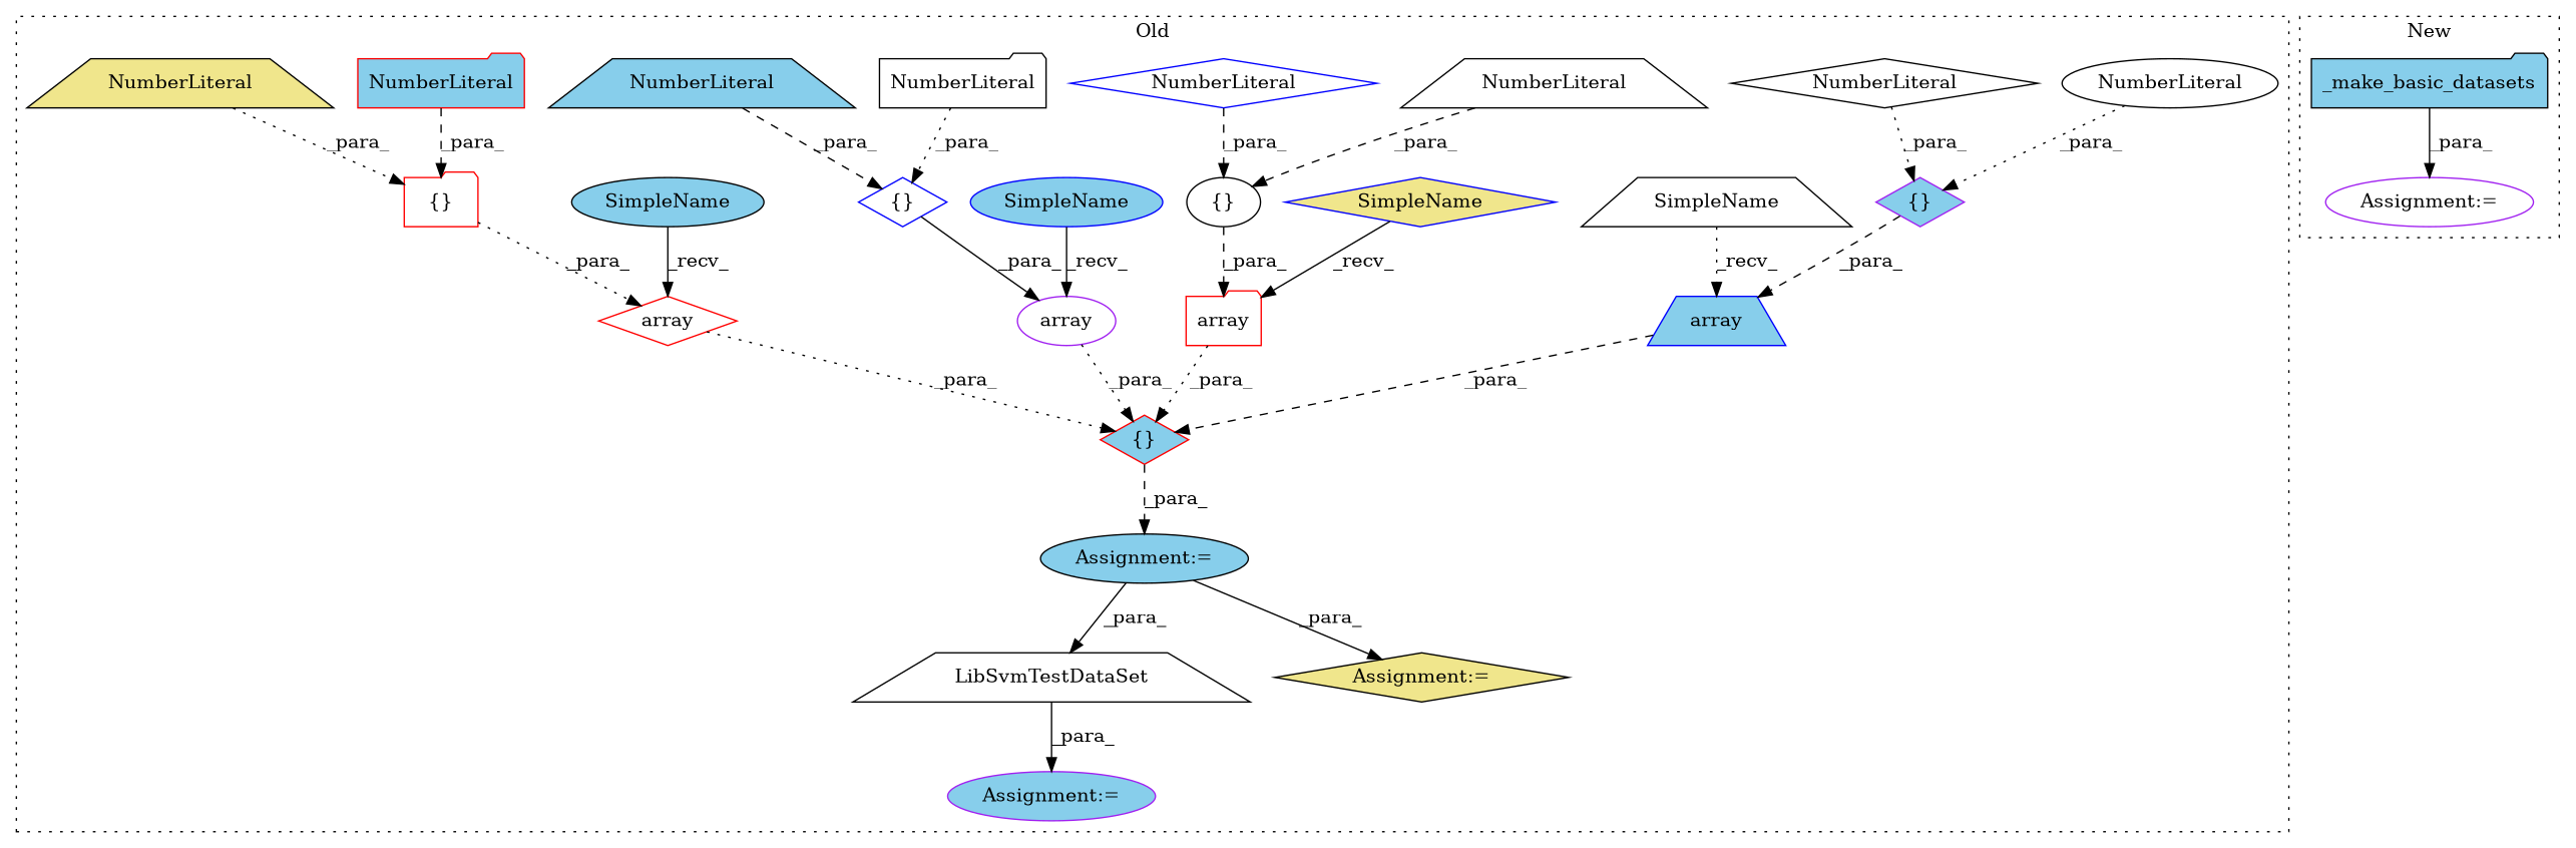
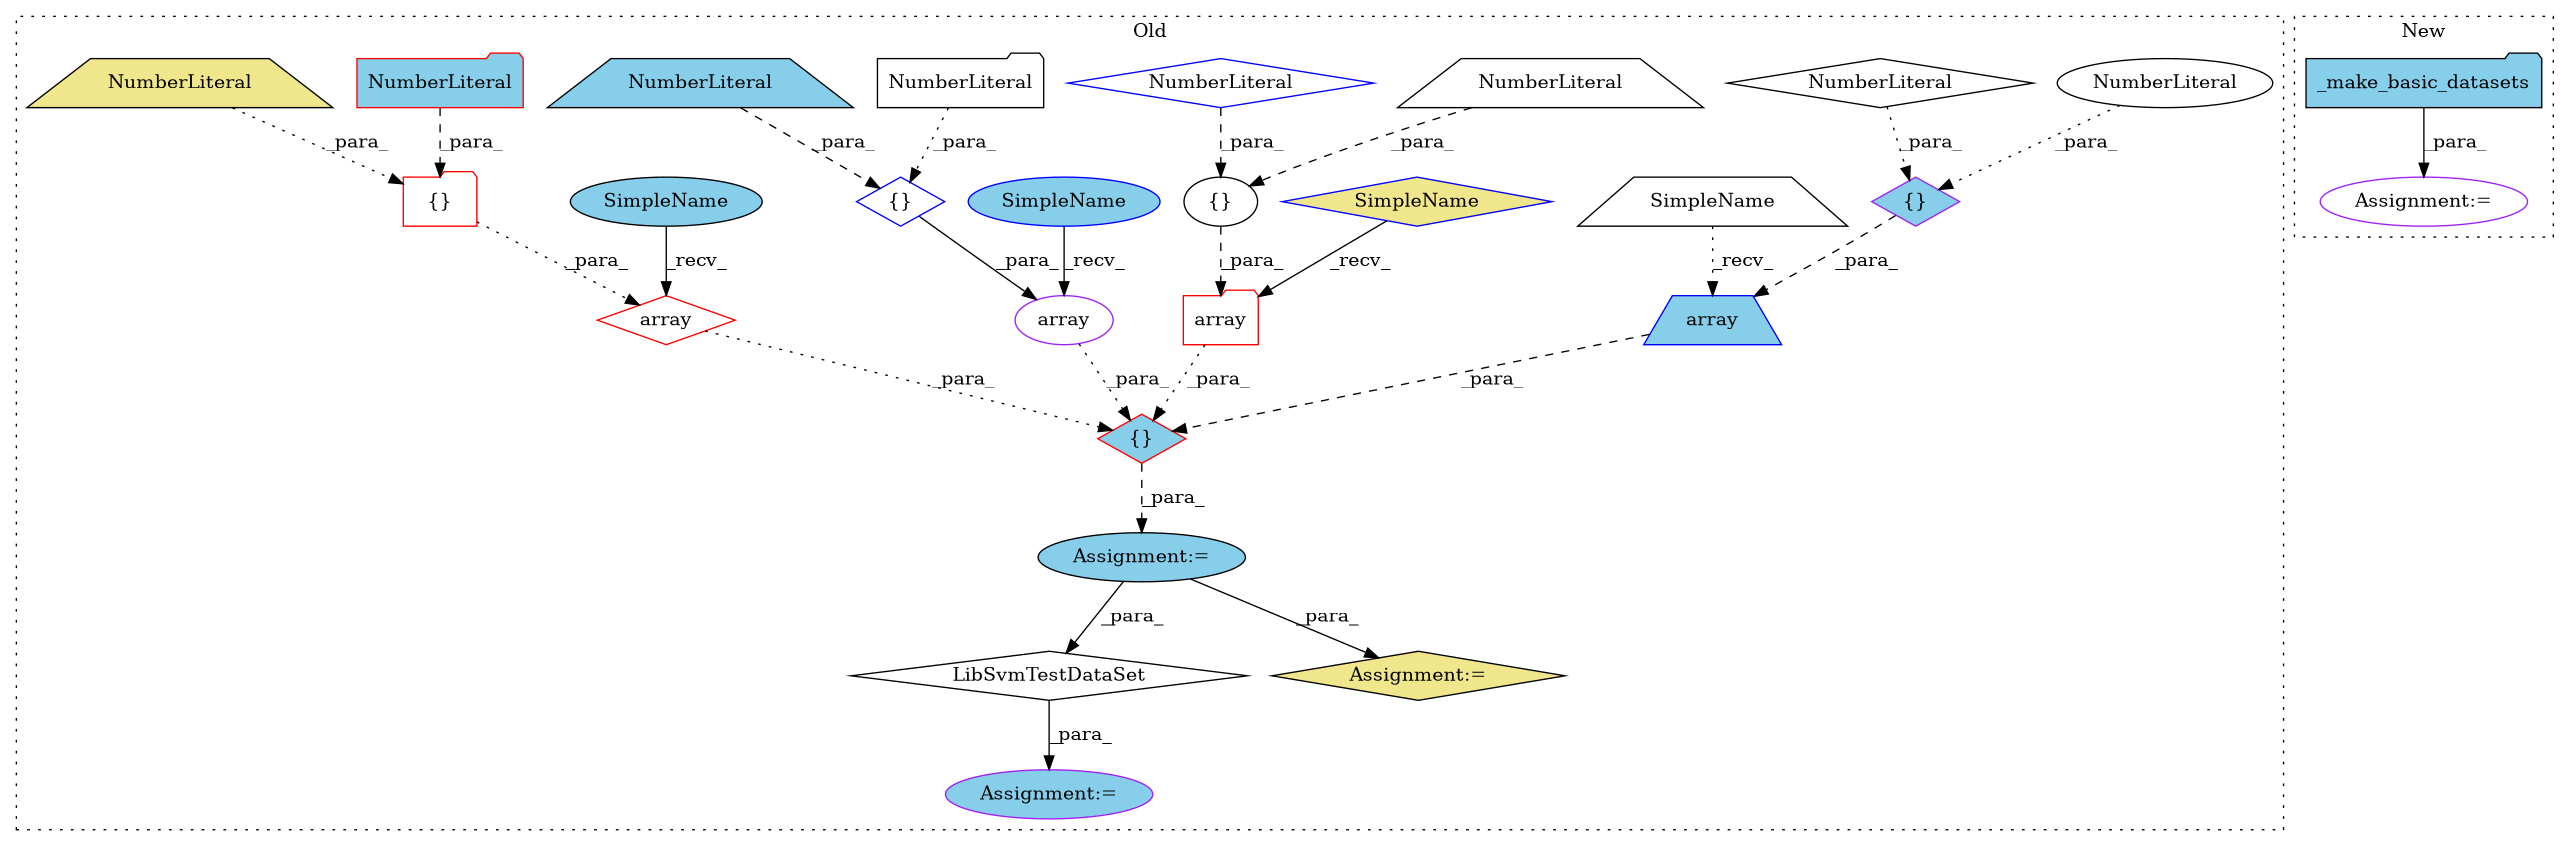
  digraph {
    node [a=34 l=1 shape=diamond style=filled fillcolor=white color=black]
    edge [style=dotted]
-   n1 [a=32 l="18,1" label=LibSvmTestDataSet s="1538,1557" shape=trapezium]
+   n1 [a=32 l="18,1" label=LibSvmTestDataSet s="1538,1557"]
    n2 [a=4 l="1,1" label="{}" s="1358,1470" fillcolor=skyblue color=red]
    n3 [a=7 label="Assignment:=" s=1486 fillcolor=khaki]
    n4 [a=4 l="1,1" label="{}" s="1464,1468" fillcolor=skyblue color=purple]
    n5 [label=NumberLiteral s=1465 shape=ellipse]
    n6 [a=4 l="1,1" label="{}" s="1380,1384" color=blue]
    n7 [label=NumberLiteral s=1467]
    n8 [label=NumberLiteral s=1381 shape=folder]
    n9 [a=4 l="1,1" label="{}" s="1436,1440" shape=folder color=red]
    n10 [label=NumberLiteral s=1439 shape=trapezium fillcolor=khaki]
    n11 [label=NumberLiteral s=1437 shape=folder fillcolor=skyblue color=red]
    n12 [label=NumberLiteral s=1383 shape=trapezium fillcolor=skyblue]
    n13 [a=32 l="6,1" label=array s="1365,1385" shape=ellipse color=purple]
    n14 [a=32 l="6,1" label=array s="1421,1441" color=red]
    n15 [a=7 label="Assignment:=" s=1537 shape=ellipse fillcolor=skyblue color=purple]
    n16 [a=32 l="6,1" label=array s="1449,1469" shape=trapezium fillcolor=skyblue color=blue]
    n17 [a=7 label="Assignment:=" s=1340 shape=ellipse fillcolor=skyblue]
    n18 [a=32 l="6,1" label=array s="1393,1413" shape=folder color=red]
    n19 [a=4 l="1,1" label="{}" s="1408,1412" shape=ellipse]
    n20 [label=NumberLiteral s=1411 shape=trapezium]
    n21 [label=NumberLiteral s=1409 color=blue]
    n22 [a=42 l=5 label=SimpleName s=1387 fillcolor=khaki color=blue]
    n23 [a=42 l=5 label=SimpleName s=1443 shape=trapezium]
    n24 [a=42 l=5 label=SimpleName s=1359 shape=ellipse fillcolor=skyblue color=blue]
    n25 [a=42 l=5 label=SimpleName s=1415 shape=ellipse fillcolor=skyblue]
    n26 [a=32 l=22 label=_make_basic_datasets s=1682 shape=folder fillcolor=skyblue]
    n27 [a=7 l=2 label="Assignment:=" s=1675 shape=ellipse color=purple]
    subgraph cluster_1 {
      label=Old
      style=dotted
      n1
      n2
      n3
      n4
      n5
      n6
      n7
      n8
      n9
      n10
      n11
      n12
      n13
      n14
      n15
      n16
      n17
      n18
      n19
      n20
      n21
      n22
      n23
      n24
      n25
    }
    subgraph cluster_2 {
      label=New
      style=dotted
      n26
      n27
    }
    n1 -> n15 [label=_para_ style=solid]
    n2 -> n17 [label=_para_ style=dashed]
    n4 -> n16 [label=_para_ style=dashed]
    n5 -> n4 [label=_para_]
    n6 -> n13 [label=_para_ style=solid]
    n7 -> n4 [label=_para_]
    n8 -> n6 [label=_para_]
    n9 -> n14 [label=_para_]
    n10 -> n9 [label=_para_]
    n11 -> n9 [label=_para_ style=dashed]
    n12 -> n6 [label=_para_ style=dashed]
    n13 -> n2 [label=_para_]
    n14 -> n2 [label=_para_]
    n16 -> n2 [label=_para_ style=dashed]
    n17 -> n1 [label=_para_ style=solid]
    n17 -> n3 [label=_para_ style=solid]
    n18 -> n2 [label=_para_]
    n19 -> n18 [label=_para_ style=dashed]
    n20 -> n19 [label=_para_ style=dashed]
    n21 -> n19 [label=_para_ style=dashed]
    n22 -> n18 [label=_recv_ style=solid]
    n23 -> n16 [label=_recv_]
    n24 -> n13 [label=_recv_ style=solid]
    n25 -> n14 [label=_recv_ style=solid]
    n26 -> n27 [label=_para_ style=solid]
  }
